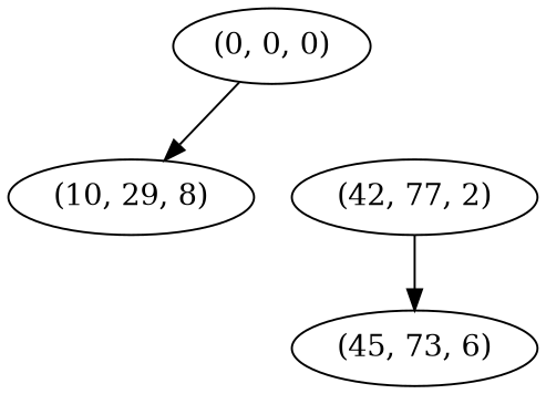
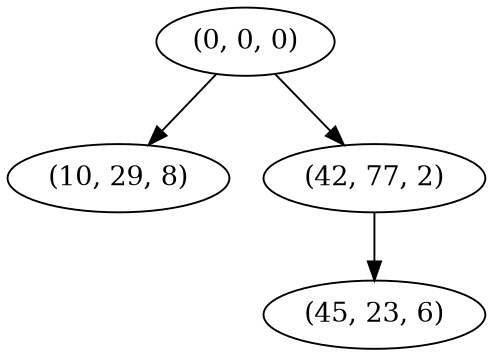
  digraph {
    "(0, 0, 0)"
    "(10, 29, 8)"
    n3 [label="(42, 77, 2)"]
-   "(45, 73, 6)"
+   "(45, 73, 6)" [label="(45, 23, 6)"]
    "(0, 0, 0)" -> "(10, 29, 8)"
+   "(0, 0, 0)" -> n3
    n3 -> "(45, 73, 6)"
  }
